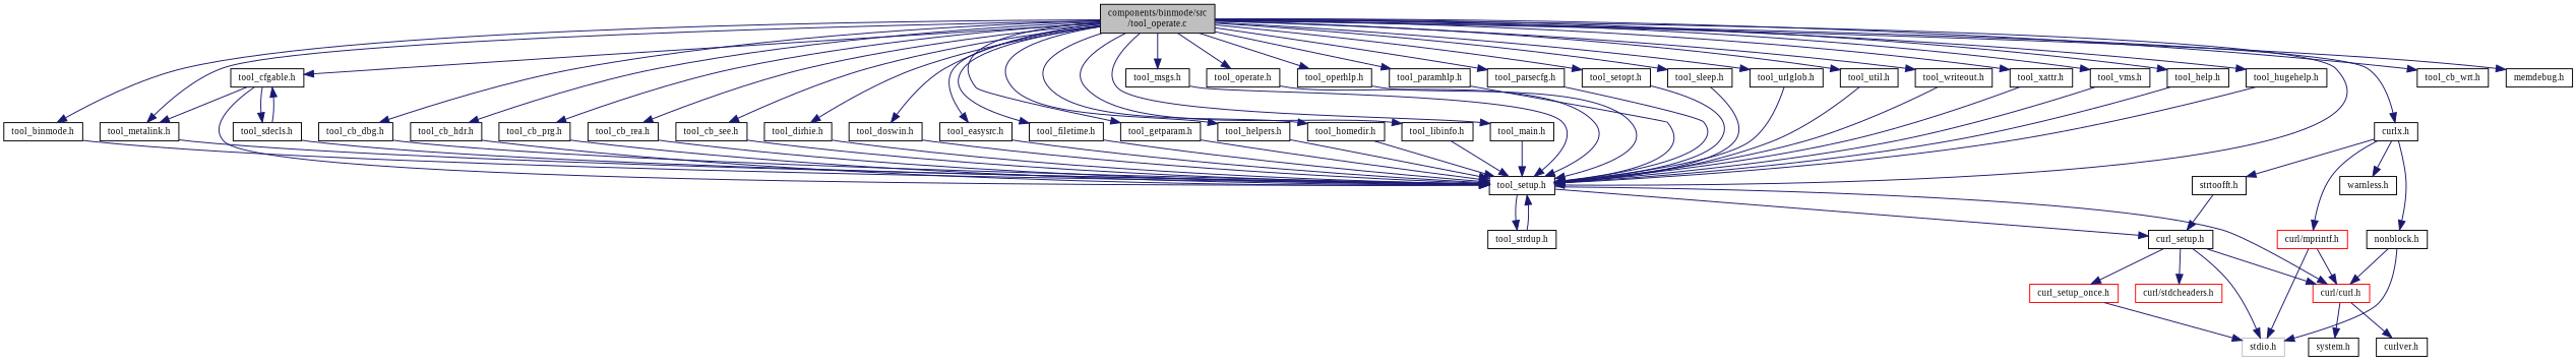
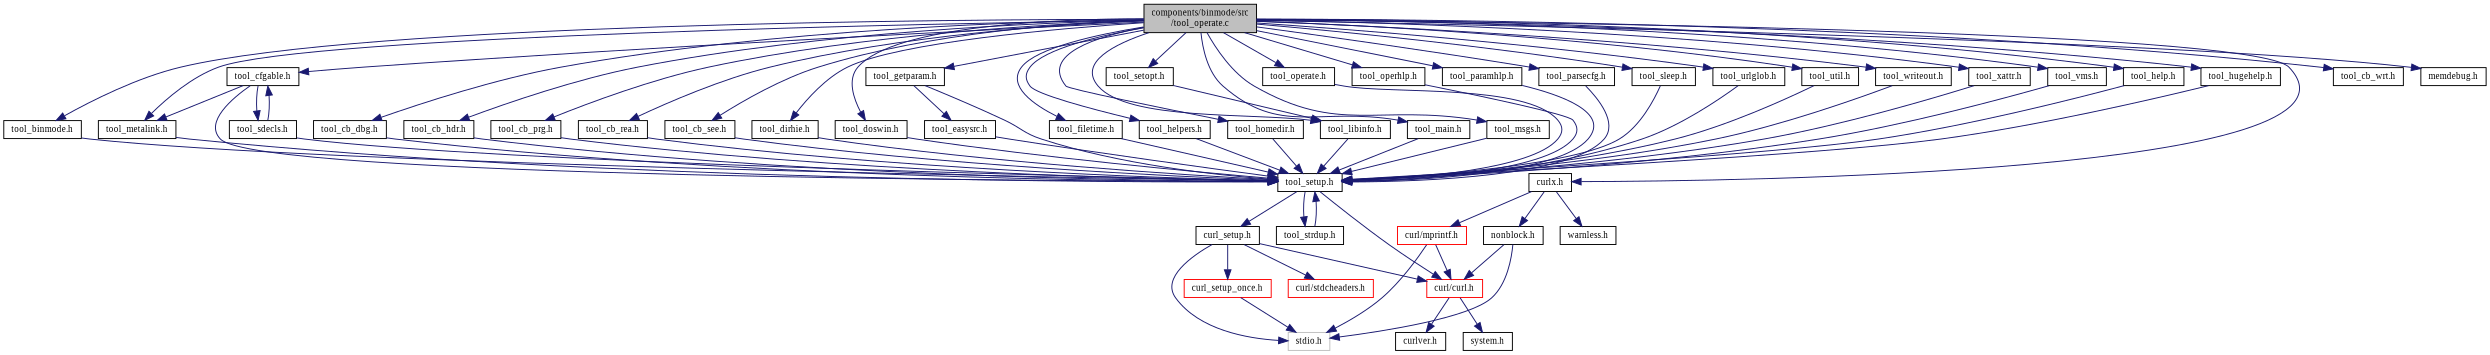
  digraph {
    fontname="Liberation Serif"
    node [color=black fillcolor=white fontname="Liberation Serif" fontsize=10 shape=record style=filled]
    edge [color=midnightblue fontname="Liberation Serif" fontsize=10 labelfontname=Helvetica labelfontsize=10 style=solid]
    n1 [fillcolor=grey75 fontcolor=black height=0.2 label="components/binmode/src\l/tool_operate.c" width=0.4]
    n2 [height=0.2 label="tool_setup.h" width=0.4]
    n3 [height=0.2 label="curlx.h" width=0.4]
    n4 [height=0.2 label="tool_binmode.h" width=0.4]
    n5 [height=0.2 label="tool_cfgable.h" width=0.4]
    n6 [height=0.2 label="tool_metalink.h" width=0.4]
    n7 [height=0.2 label="tool_cb_dbg.h" width=0.4]
    n8 [height=0.2 label="tool_cb_hdr.h" width=0.4]
    n9 [height=0.2 label="tool_cb_prg.h" width=0.4]
    n10 [height=0.2 label="tool_cb_rea.h" width=0.4]
    n11 [height=0.2 label="tool_cb_see.h" width=0.4]
    n12 [height=0.2 label="tool_cb_wrt.h" width=0.4]
    n13 [height=0.2 label="tool_dirhie.h" width=0.4]
    n14 [height=0.2 label="tool_doswin.h" width=0.4]
    n15 [height=0.2 label="tool_easysrc.h" width=0.4]
    n16 [height=0.2 label="tool_filetime.h" width=0.4]
    n17 [height=0.2 label="tool_getparam.h" width=0.4]
    n18 [height=0.2 label="tool_helpers.h" width=0.4]
    n19 [height=0.2 label="tool_homedir.h" width=0.4]
    n20 [height=0.2 label="tool_libinfo.h" width=0.4]
    n21 [height=0.2 label="tool_main.h" width=0.4]
    n22 [height=0.2 label="tool_msgs.h" width=0.4]
    n23 [height=0.2 label="tool_operate.h" width=0.4]
    n24 [height=0.2 label="tool_operhlp.h" width=0.4]
    n25 [height=0.2 label="tool_paramhlp.h" width=0.4]
    n26 [height=0.2 label="tool_parsecfg.h" width=0.4]
    n27 [height=0.2 label="tool_setopt.h" width=0.4]
    n28 [height=0.2 label="tool_sleep.h" width=0.4]
    n29 [height=0.2 label="tool_urlglob.h" width=0.4]
    n30 [height=0.2 label="tool_util.h" width=0.4]
    n31 [height=0.2 label="tool_writeout.h" width=0.4]
    n32 [height=0.2 label="tool_xattr.h" width=0.4]
    n33 [height=0.2 label="tool_vms.h" width=0.4]
    n34 [height=0.2 label="tool_help.h" width=0.4]
    n35 [height=0.2 label="tool_hugehelp.h" width=0.4]
    n36 [height=0.2 label="memdebug.h" width=0.4]
    n37 [height=0.2 label="curl_setup.h" width=0.4]
    n38 [color=red height=0.2 label="curl/curl.h" width=0.4]
    n39 [height=0.2 label="tool_strdup.h" width=0.4]
    n40 [color=red height=0.2 label="curl/mprintf.h" width=0.4]
-   n41 [height=0.2 label="strtoofft.h" width=0.4]
    n42 [height=0.2 label="nonblock.h" width=0.4]
    n43 [height=0.2 label="warnless.h" width=0.4]
    n44 [height=0.2 label="tool_sdecls.h" width=0.4]
    n45 [color=grey75 height=0.2 label="stdio.h" width=0.4]
    n46 [color=red height=0.2 label="curl/stdcheaders.h" width=0.4]
    n47 [color=red height=0.2 label="curl_setup_once.h" width=0.4]
    n48 [height=0.2 label="curlver.h" width=0.4]
    n49 [height=0.2 label="system.h" width=0.4]
-   n1 -> n2
    n1 -> n3
    n1 -> n4
    n1 -> n5
    n1 -> n6
    n1 -> n7
    n1 -> n8
    n1 -> n9
    n1 -> n10
    n1 -> n11
    n1 -> n12
    n1 -> n13
    n1 -> n14
-   n1 -> n15
+   n17 -> n15
    n1 -> n16
    n1 -> n17
    n1 -> n18
    n1 -> n19
    n1 -> n20
    n1 -> n21
    n1 -> n22
    n1 -> n23
    n1 -> n24
    n1 -> n25
    n1 -> n26
    n1 -> n27
    n1 -> n28
    n1 -> n29
    n1 -> n30
    n1 -> n31
    n1 -> n32
    n1 -> n33
    n1 -> n34
    n1 -> n35
    n1 -> n36
    n2 -> n37
    n2 -> n38
    n2 -> n39
    n3 -> n40
-   n3 -> n41
    n3 -> n42
    n3 -> n43
    n4 -> n2
    n5 -> n2
    n5 -> n6
    n5 -> n44
    n6 -> n2
    n7 -> n2
    n8 -> n2
    n9 -> n2
    n10 -> n2
    n11 -> n2
    n13 -> n2
    n14 -> n2
    n15 -> n2
    n16 -> n2
    n17 -> n2
    n18 -> n2
    n19 -> n2
    n20 -> n2
    n21 -> n2
    n22 -> n2
    n23 -> n2
    n24 -> n2
    n25 -> n2
    n26 -> n2
-   n27 -> n2
+   n27 -> n20
    n28 -> n2
    n29 -> n2
    n30 -> n2
    n31 -> n2
    n32 -> n2
    n33 -> n2
    n34 -> n2
    n35 -> n2
    n37 -> n38
    n37 -> n45
    n37 -> n46
    n37 -> n47
    n38 -> n48
    n38 -> n49
    n39 -> n2
    n40 -> n38
    n40 -> n45
-   n41 -> n37
    n42 -> n38
    n42 -> n45
    n44 -> n2
    n44 -> n5
    n47 -> n45
  }
